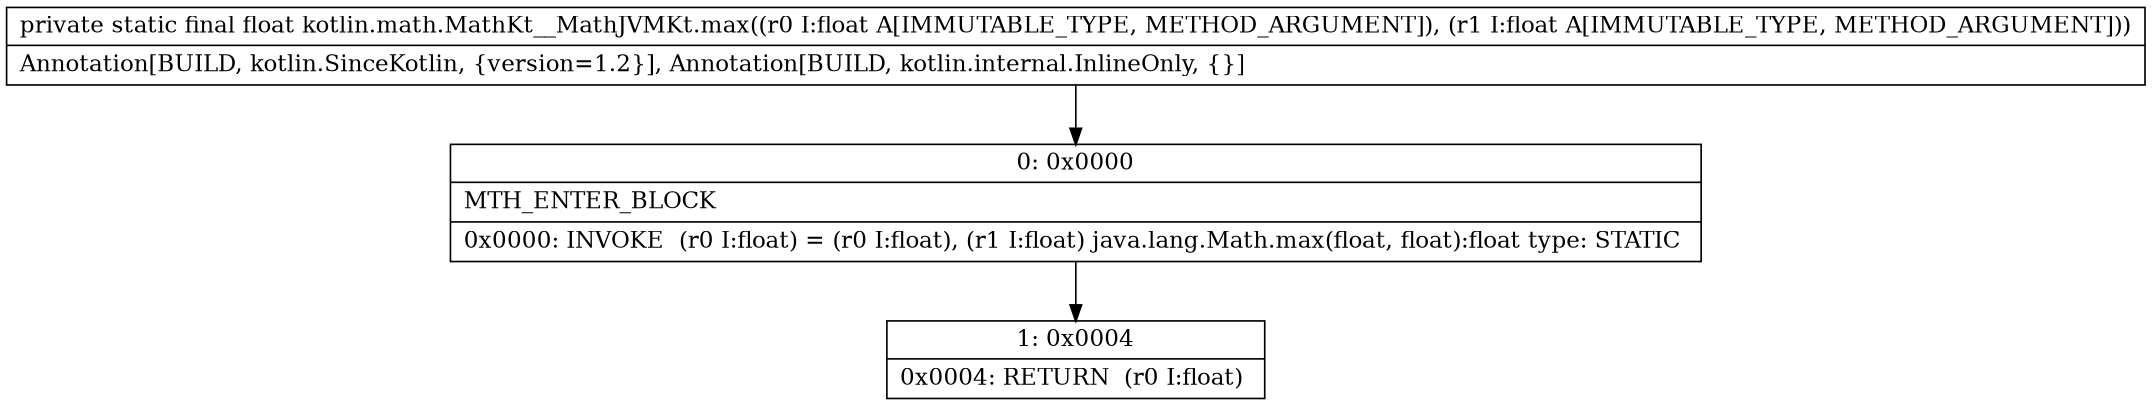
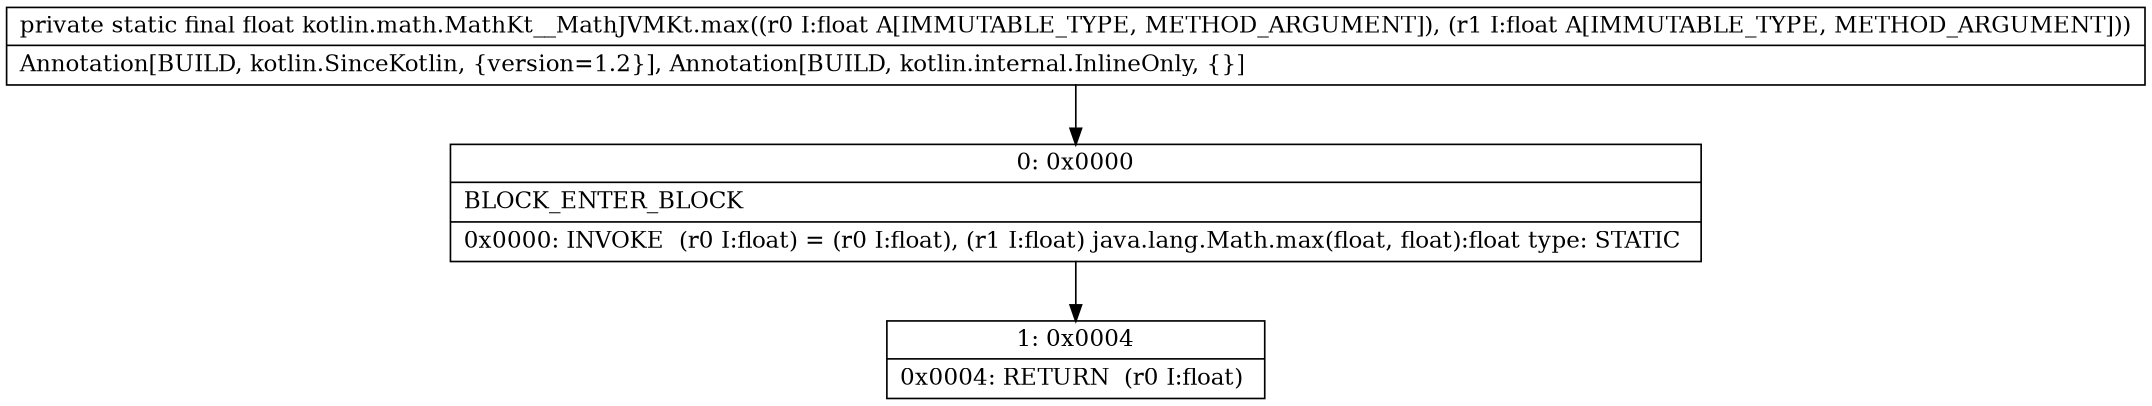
  digraph {
    node [shape=record]
-   n1 [label="{0\:\ 0x0000|MTH_ENTER_BLOCK\l|0x0000: INVOKE  (r0 I:float) = (r0 I:float), (r1 I:float) java.lang.Math.max(float, float):float type: STATIC \l}"]
+   n1 [label="{0\:\ 0x0000|BLOCK_ENTER_BLOCK\l|0x0000: INVOKE  (r0 I:float) = (r0 I:float), (r1 I:float) java.lang.Math.max(float, float):float type: STATIC \l}"]
    n2 [label="{1\:\ 0x0004|0x0004: RETURN  (r0 I:float) \l}"]
    n3 [label="{private static final float kotlin.math.MathKt__MathJVMKt.max((r0 I:float A[IMMUTABLE_TYPE, METHOD_ARGUMENT]), (r1 I:float A[IMMUTABLE_TYPE, METHOD_ARGUMENT]))  | Annotation[BUILD, kotlin.SinceKotlin, \{version=1.2\}], Annotation[BUILD, kotlin.internal.InlineOnly, \{\}]\l}"]
    n1 -> n2
    n3 -> n1
  }
